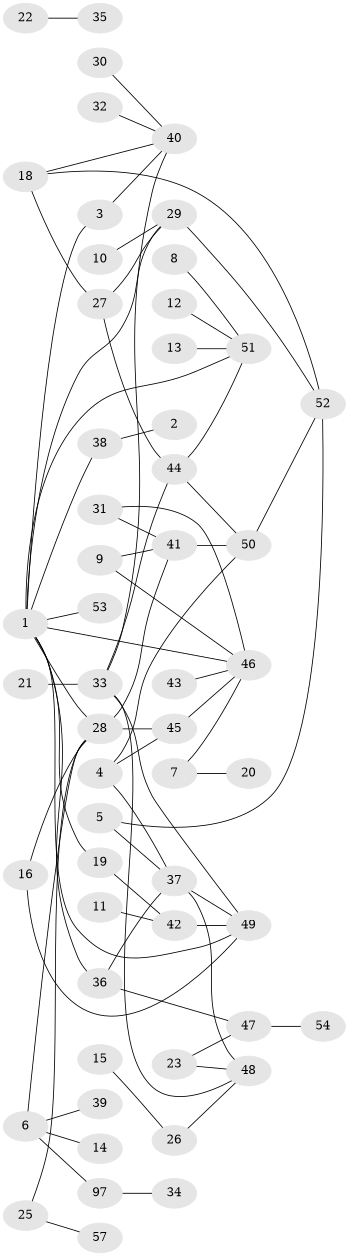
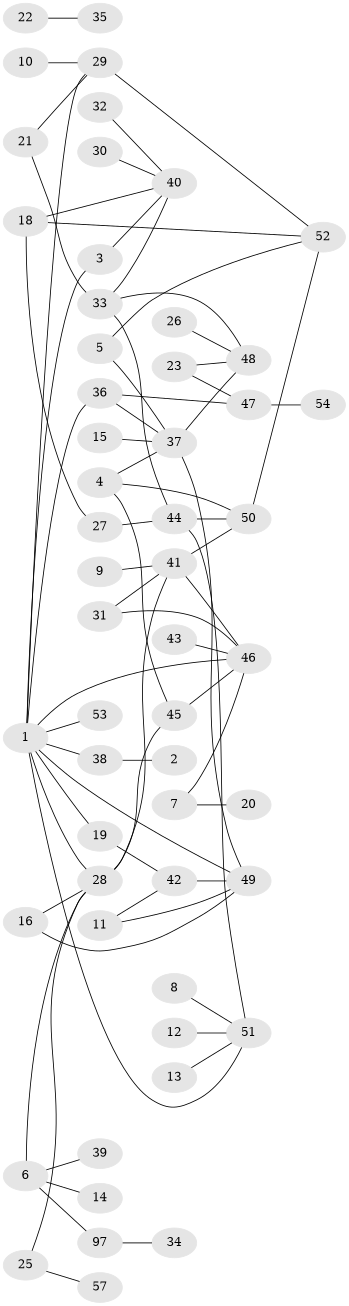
  graph {
    rankdir=LR
    node [color=gray90 style=filled]
    edge [weight=1.0]
    1
    3
    19
    28
    29
    36
    38
    46
    49
    51
    53
    40
    42
    45
    41
    52
    37
    47
    2
    26
    48
    4
    50
    5
    6
    14
    n27 [label=97]
    39
    34
    7
    20
    8
    9
    10
    11
    12
    13
    15
    16
    18
    27
    44
    21
    33
    22
    35
    23
    54
    25
    n50 [label=57]
    30
    31
    32
    43
    1 -- 3
    1 -- 19
    1 -- 28
    1 -- 29
    1 -- 36
    1 -- 38
    1 -- 46
    1 -- 49
    1 -- 51
    1 -- 53
    3 -- 40
    19 -- 42
    28 -- 45
    28 -- 41
    29 -- 52
    36 -- 37
    36 -- 47
    38 -- 2
    42 -- 49
    45 -- 46
-   9 -- 46
+   41 -- 46
    41 -- 50 [weight=2.0]
    37 -- 49
    37 -- 48
    47 -- 54
    26 -- 48
    4 -- 45
    4 -- 37
    4 -- 50
    50 -- 52
    5 -- 52
    5 -- 37
    6 -- 28
    6 -- 14
    6 -- n27
    6 -- 39
    n27 -- 34
    7 -- 46
    7 -- 20
    8 -- 51
    9 -- 41
    10 -- 29
    11 -- 42
    12 -- 51
    13 -- 51
-   15 -- 26
+   15 -- 37
    16 -- 28
    16 -- 49
    18 -- 40
    18 -- 52
    18 -- 27
    27 -- 44
    44 -- 51
    44 -- 50
-   27 -- 29
+   21 -- 29
    21 -- 33
-   33 -- 49
+   11 -- 49
    33 -- 40
    33 -- 48
    33 -- 44
    22 -- 35
    23 -- 47
    23 -- 48 [weight=2.0]
    25 -- 28
    25 -- n50
    30 -- 40
    31 -- 46
    31 -- 41
    32 -- 40
    43 -- 46
  }
